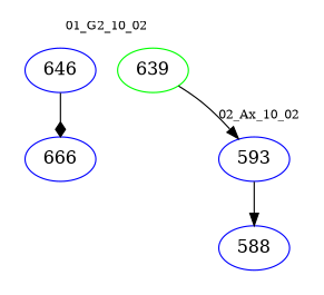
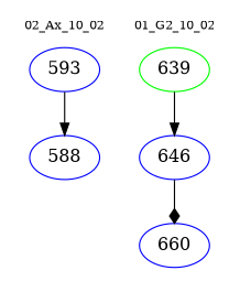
  digraph {
    node [color=blue]
    edge [arrowhead=normal color=black]
    n1 [label=593]
    n2 [label=588]
    n3 [color=green label=639]
    n4 [label=646]
-   n5 [label=666]
+   n5 [label=660]
    subgraph cluster_1 {
      color=white
      fontsize=10
      label="02_Ax_10_02"
      n1
      n2
    }
    subgraph cluster_2 {
      color=white
      fontsize=10
      label="01_G2_10_02"
      n3
      n4
      n5
    }
    n1 -> n2
-   n3 -> n1
+   n3 -> n4
    n4 -> n5 [arrowhead=diamond]
  }
